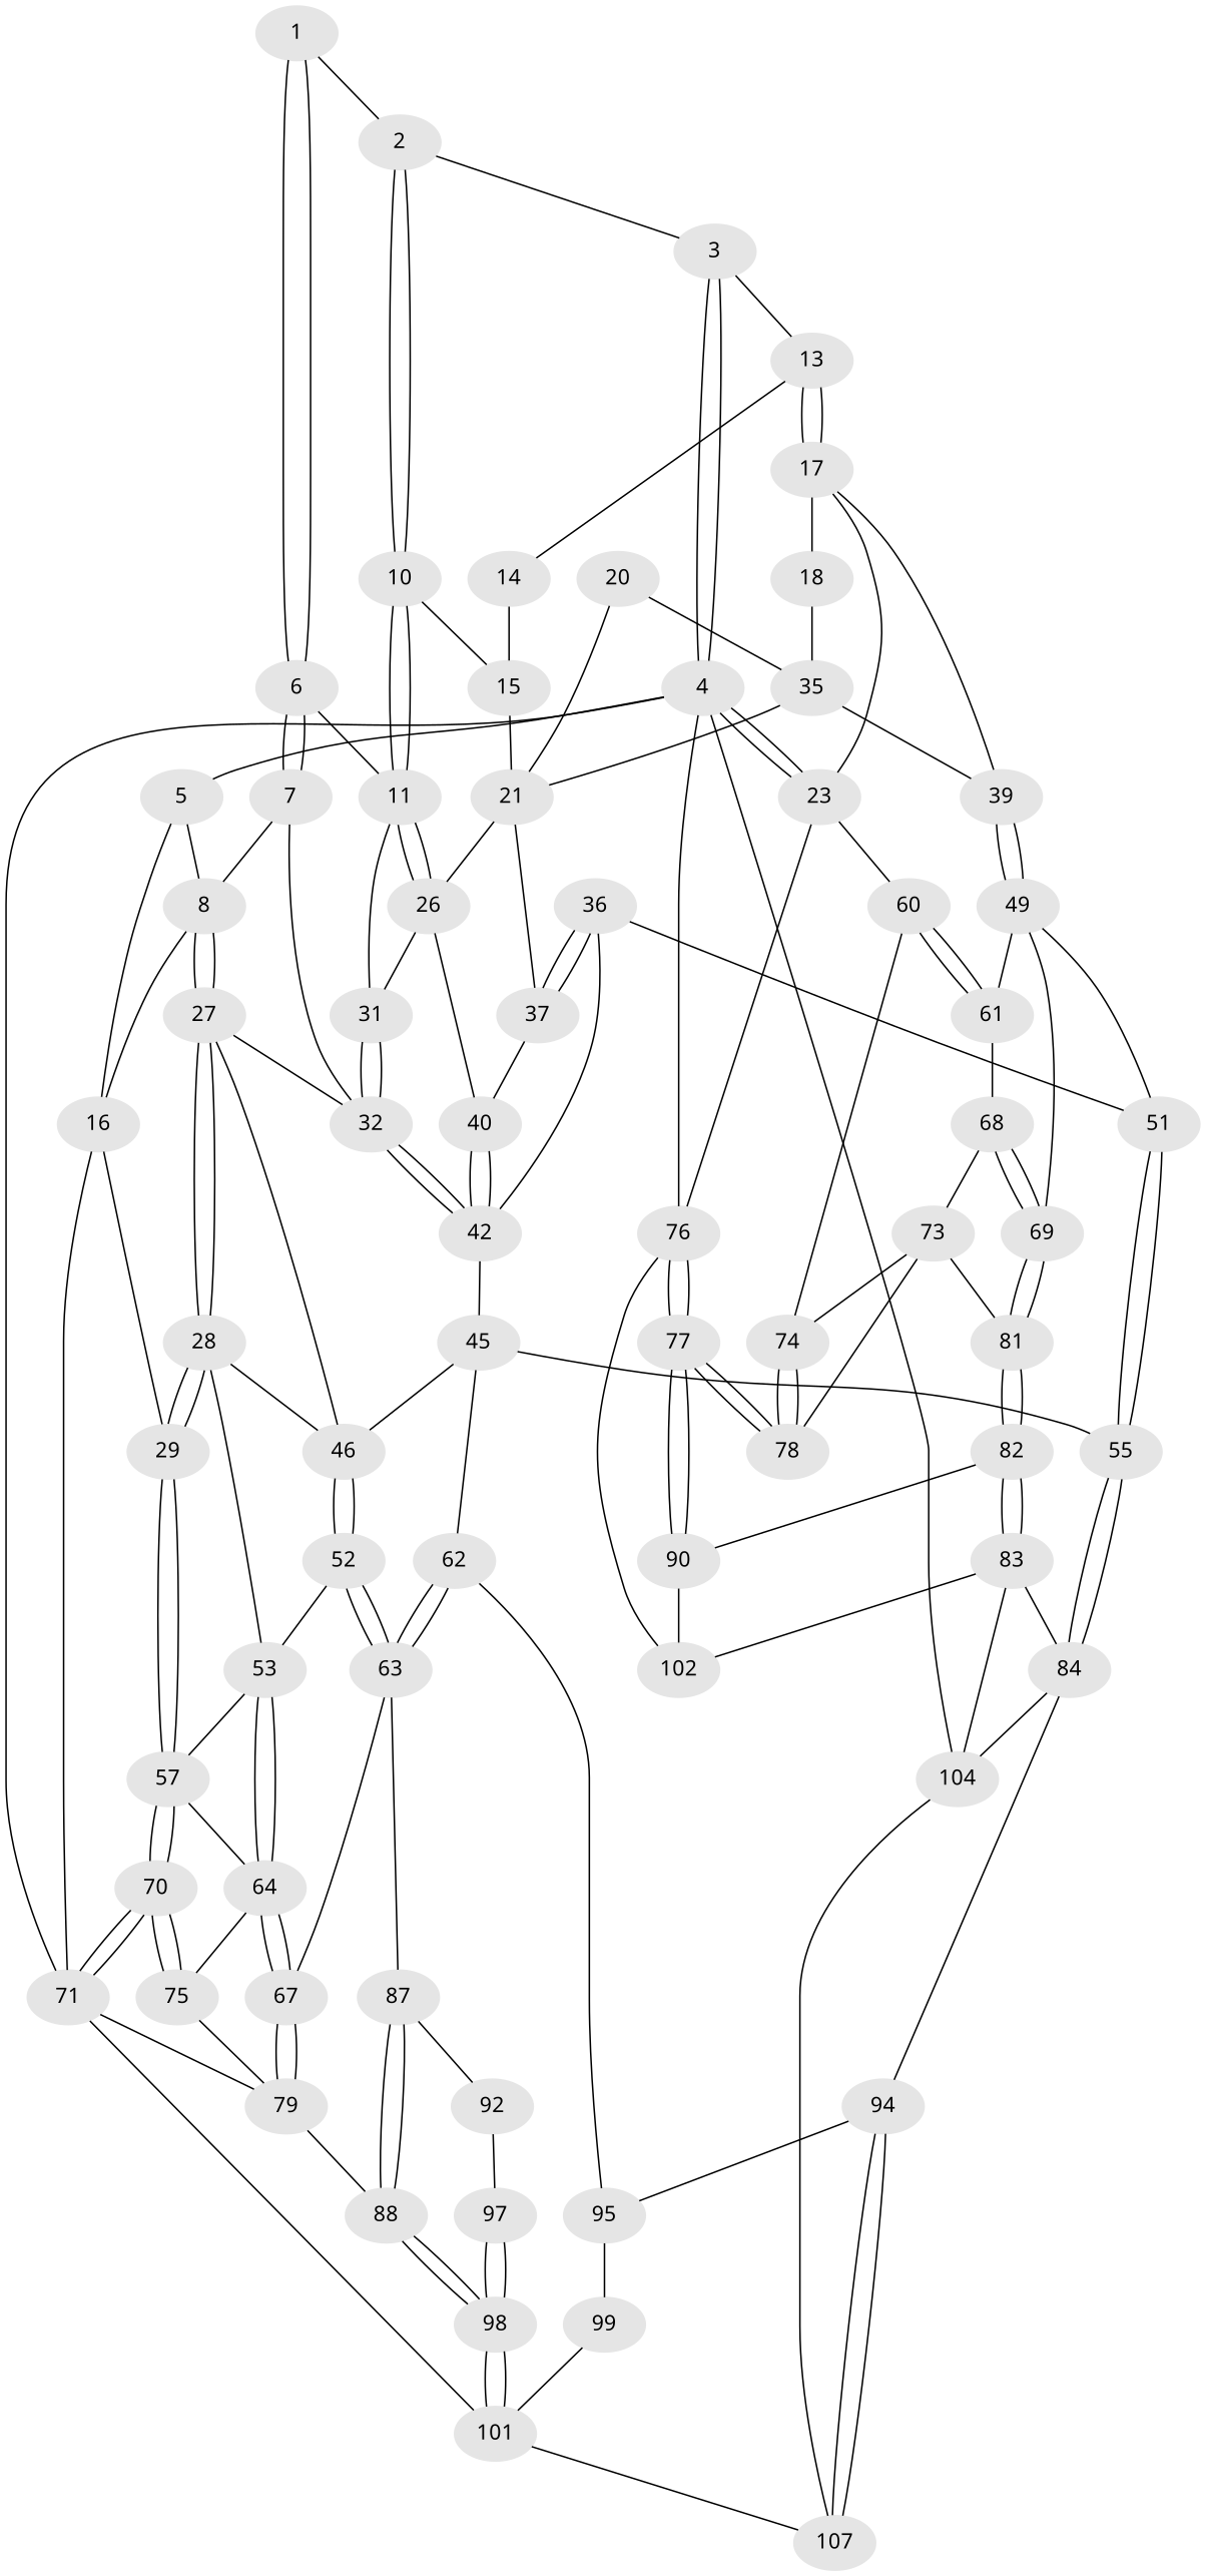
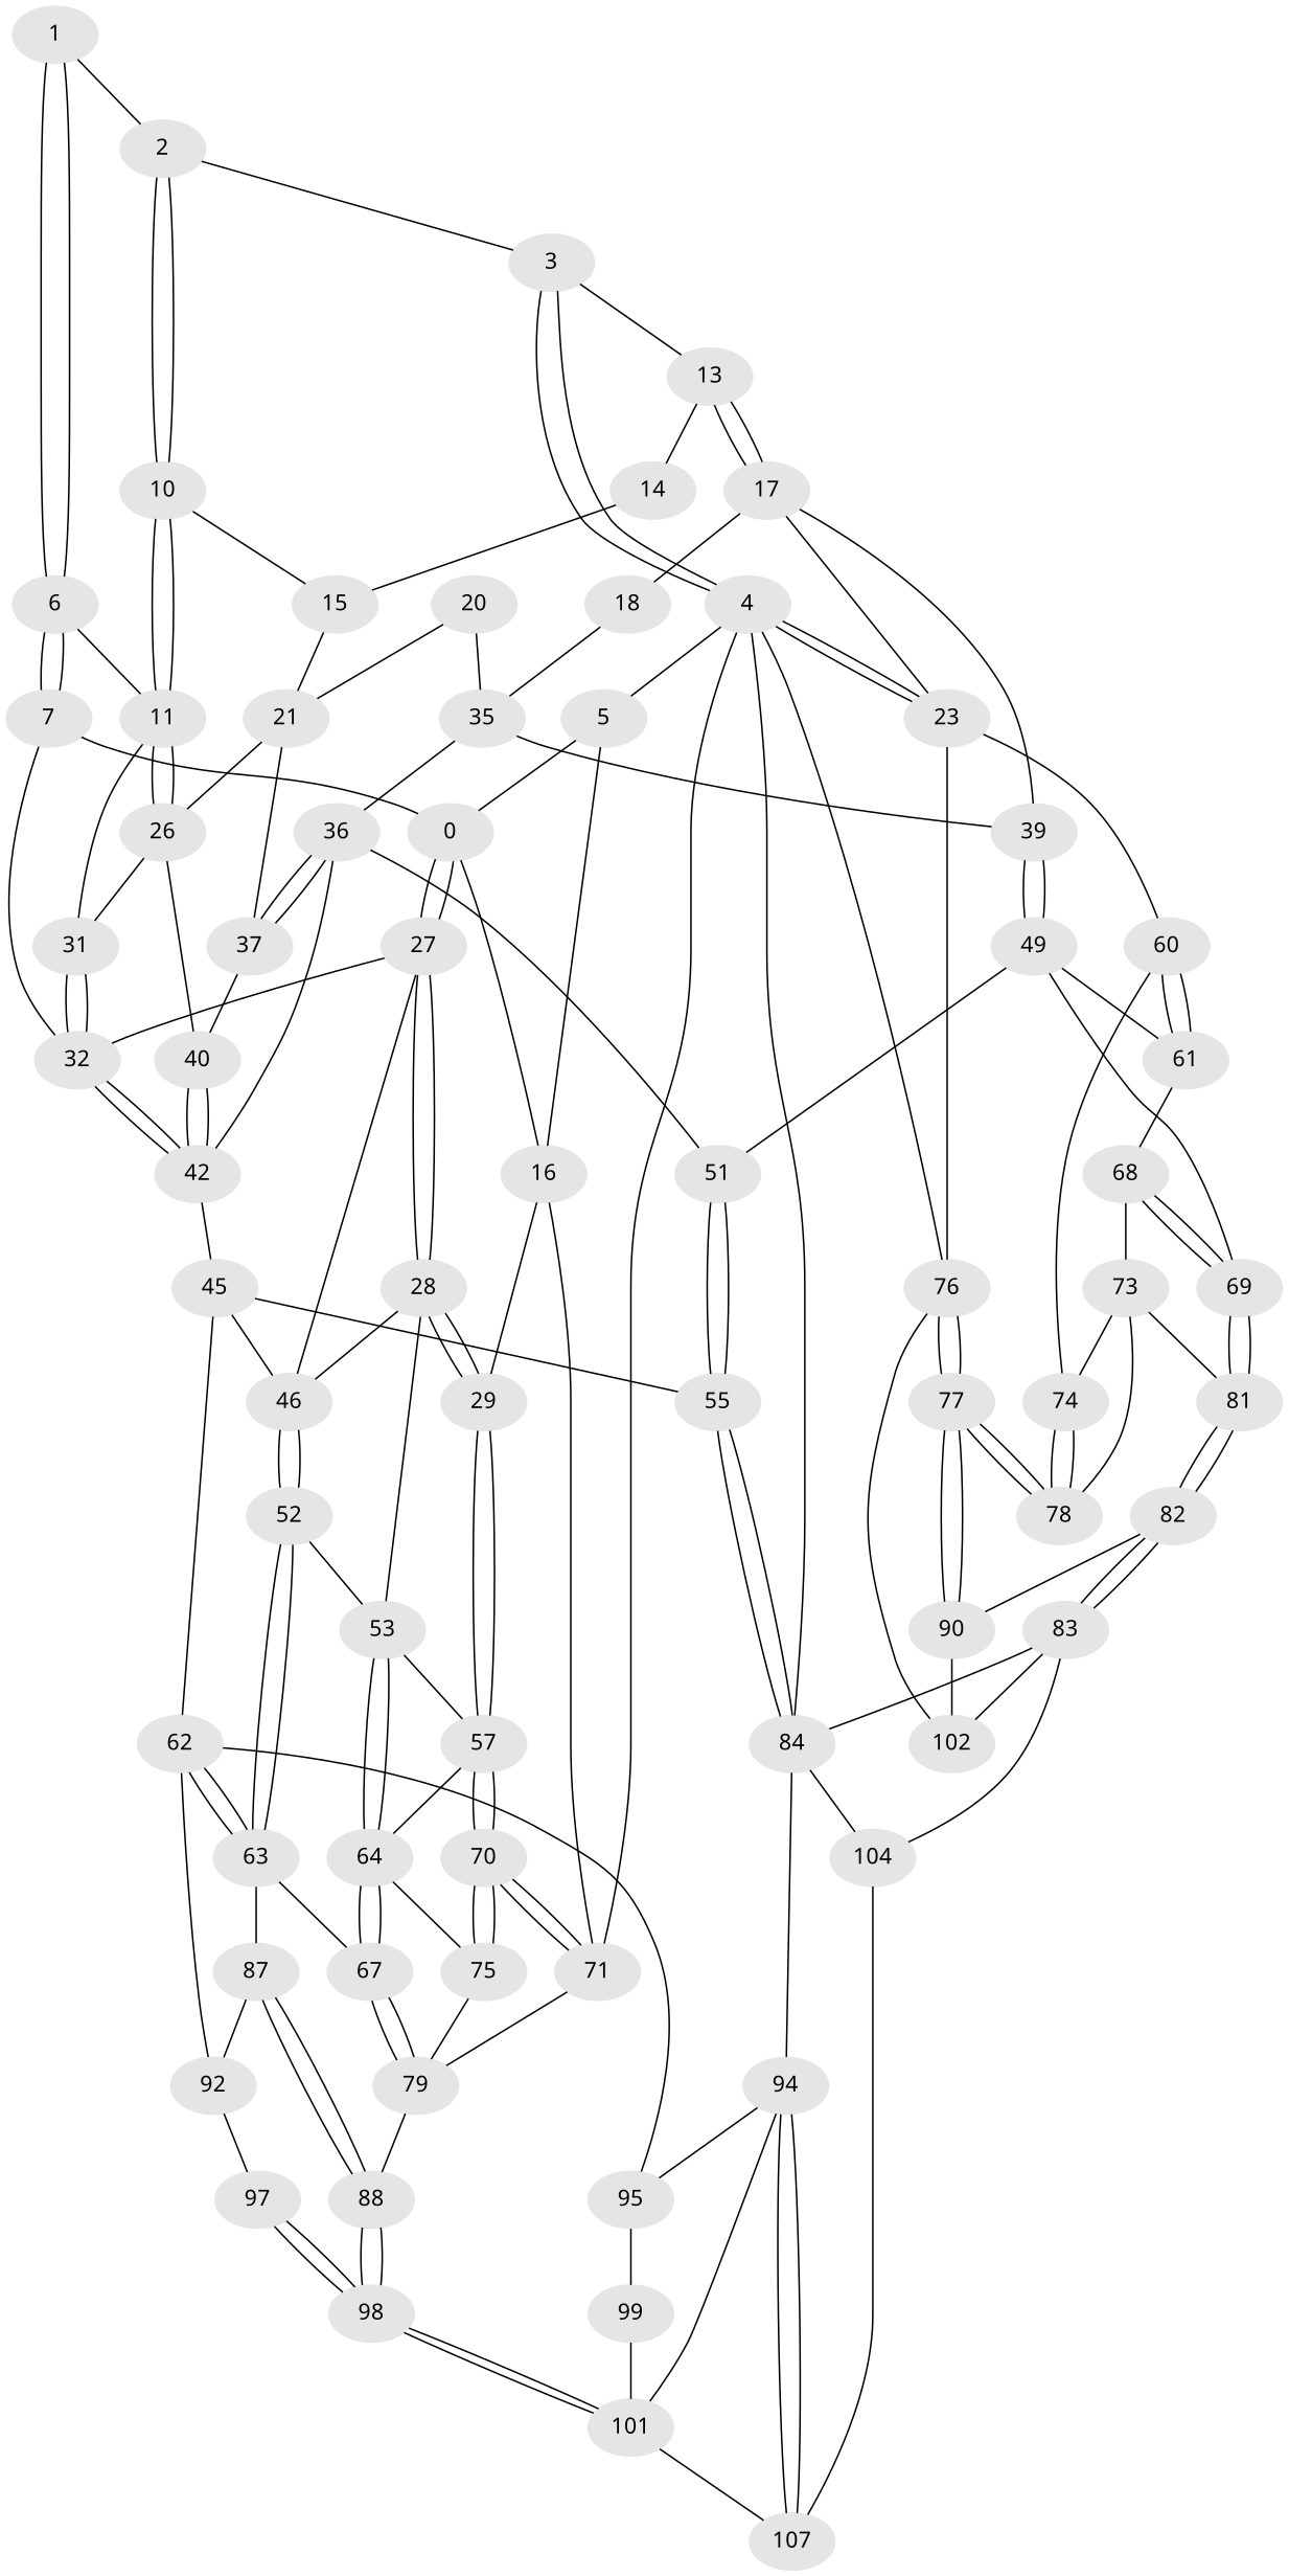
  graph {
    fontname="Noto Sans"
    node [color=gray90 fontname="Noto Sans" style=filled]
    edge [fontname="Noto Sans"]
    1
    2
    6
    3
    10
    7
    11 [super="+12"]
    4 [super="+85"]
    13
    15 [super="+22"]
    5
    23 [super="+59"]
    71 [super="+72"]
    76 [super="+86"]
    104 [super="+105"]
    14
    17 [super="+24"]
-   8 [super="+9"]
+   8 [super="+9" label=0]
    16
    60
    79 [super="+89"]
    101 [super="+106"]
    77
    102
    107
    27 [super="+41"]
    29
    32 [super="+33"]
    26 [super="+30"]
    31
    42 [super="+44"]
    28 [super="+48"]
    46 [super="+47"]
    21 [super="+25"]
    40
    18
    39
    37
    57 [super="+58"]
    35 [super="+38"]
    49 [super="+50"]
    36 [super="+43"]
    20 [super="+34"]
    61
    74
    53 [super="+54"]
    52
    64 [super="+65"]
    70
    45 [super="+56"]
    51
    55
    69
    62 [super="+91"]
    84 [super="+93"]
    63 [super="+66"]
    92
    95 [super="+96"]
    68
    81
    67
    87
    75
    94
    78
    73 [super="+80"]
    97
    99 [super="+100"]
    88
    82
    90
    98
    83 [super="+103"]
    1 -- 2
    1 -- 6
    1 -- 6
    2 -- 3
    2 -- 10
    2 -- 10
    6 -- 7
    6 -- 7
    6 -- 11
    3 -- 4
    3 -- 4
    3 -- 13
    10 -- 11
    10 -- 11
    10 -- 15
    7 -- 8
    7 -- 32
    11 -- 26
    11 -- 26
    11 -- 31
    4 -- 5
    4 -- 23
    4 -- 23
    4 -- 71
    4 -- 76
-   4 -- 104
+   4 -- 84
    13 -- 14
    13 -- 17
    13 -- 17
    15 -- 21
    5 -- 8
    5 -- 16
    23 -- 76
    23 -- 60
    71 -- 79
-   71 -- 101
+   94 -- 101
    76 -- 77
    76 -- 77
    76 -- 102
    104 -- 107
    14 -- 15 [weight=2]
    17 -- 23
    17 -- 18
    17 -- 39
    8 -- 16
    8 -- 27
    8 -- 27
    16 -- 71
    16 -- 29
    60 -- 61
    60 -- 61
    60 -- 74
    79 -- 88
    101 -- 107
    77 -- 78
    77 -- 78
    77 -- 90
    77 -- 90
    27 -- 32
    27 -- 28
    27 -- 28
    27 -- 46
    29 -- 57
    29 -- 57
    32 -- 42
    32 -- 42
    26 -- 31
    26 -- 40
    31 -- 32
    31 -- 32
    42 -- 45
    28 -- 29
    28 -- 29
    28 -- 46
    28 -- 53
    46 -- 52
    46 -- 52
    21 -- 26
    21 -- 37
    40 -- 42
    40 -- 42
    18 -- 35
    39 -- 49
    39 -- 49
    37 -- 40
    57 -- 64
    57 -- 70
    57 -- 70
    35 -- 39
-   35 -- 21
+   35 -- 36
    49 -- 61
    49 -- 51
    49 -- 69
    36 -- 42
    36 -- 37
    36 -- 37
    36 -- 51
    20 -- 21
    20 -- 35
    61 -- 68
    74 -- 78
    74 -- 78
    53 -- 57
    53 -- 64
    53 -- 64
    52 -- 53
    52 -- 63
    52 -- 63
    64 -- 67
    64 -- 67
    64 -- 75
    70 -- 71
    70 -- 71
    70 -- 75
    70 -- 75
    45 -- 46
    45 -- 55
    45 -- 62
    51 -- 55
    51 -- 55
    55 -- 84
    55 -- 84
    69 -- 81
    69 -- 81
    62 -- 63
    62 -- 63
+   62 -- 92
    62 -- 95
    84 -- 104
    84 -- 94
    63 -- 67
    63 -- 87
    92 -- 97
    95 -- 99 [weight=2]
    68 -- 69
    68 -- 69
    68 -- 73
    81 -- 82
    81 -- 82
    67 -- 79
    67 -- 79
    87 -- 92
    87 -- 88
    87 -- 88
    75 -- 79
    94 -- 107
    94 -- 107
    94 -- 95
    73 -- 74
    73 -- 81
    73 -- 78
    97 -- 98
    97 -- 98
    99 -- 101
    88 -- 98
    88 -- 98
    82 -- 90
    82 -- 83
    82 -- 83
    90 -- 102
    98 -- 101
    98 -- 101
    83 -- 104
    83 -- 102
    83 -- 84
  }
